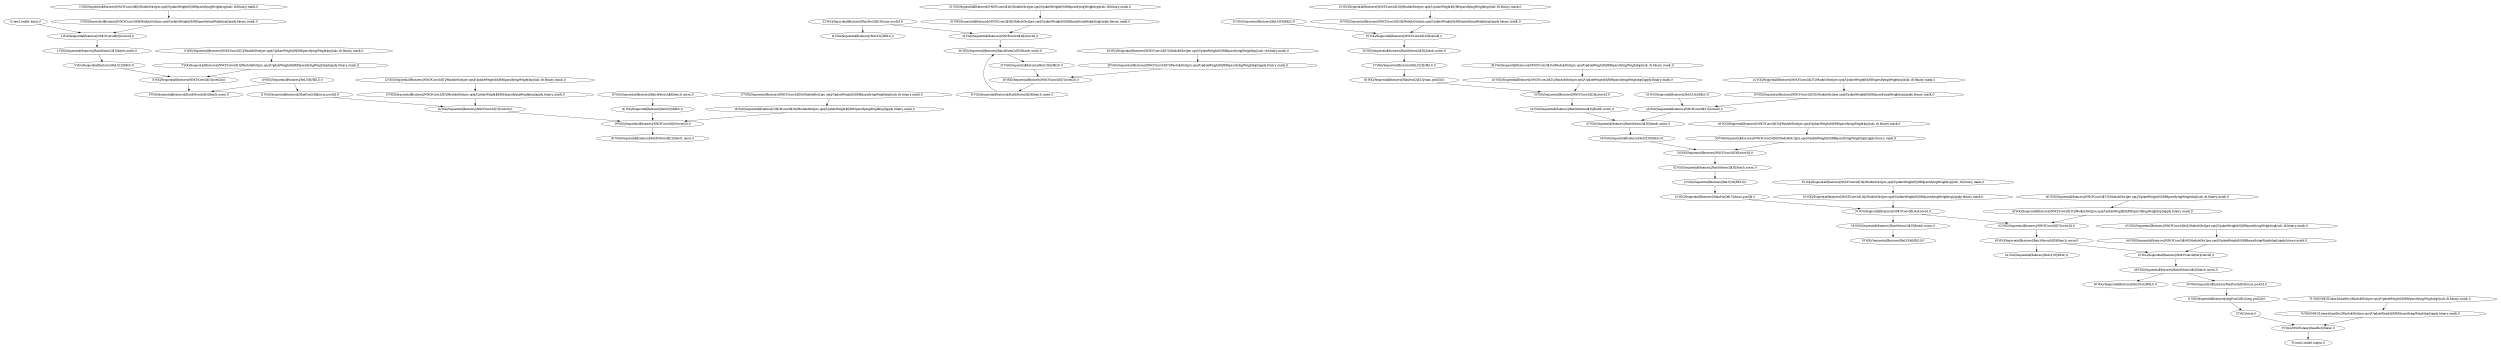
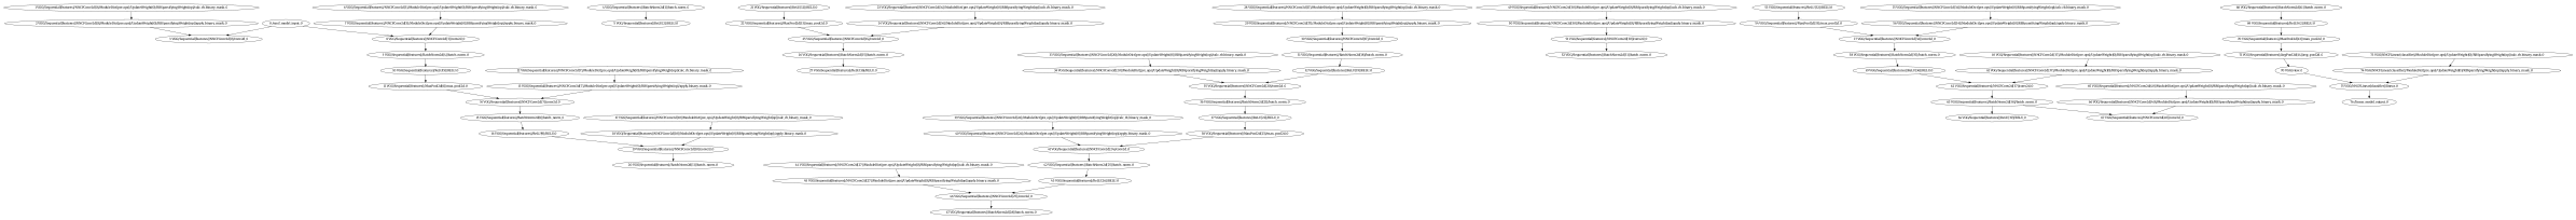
  strict digraph {
    fontname=Merriweather
    node [fontname=Merriweather type=apply_binary_mask]
    edge [fontname=Merriweather]
    "0 /nncf_model_input_0" [type=nncf_model_input]
    "3 VGG/Sequential[features]/NNCFConv2d[0]/conv2d_0" [type=conv2d]
    "4 VGG/Sequential[features]/BatchNorm2d[1]/batch_norm_0" [type=batch_norm]
    "2 VGG/Sequential[features]/NNCFConv2d[0]/ModuleDict[pre_ops]/UpdateWeight[0]/RBSparsifyingWeight[op]/apply_binary_mask_0"
    "1 VGG/Sequential[features]/NNCFConv2d[0]/ModuleDict[pre_ops]/UpdateWeight[0]/RBSparsifyingWeight[op]/calc_rb_binary_mask_0" [type=calc_rb_binary_mask]
    "5 VGG/Sequential[features]/ReLU[2]/RELU_0" [type=RELU]
    "8 VGG/Sequential[features]/NNCFConv2d[3]/conv2d_0" [type=conv2d]
    "9 VGG/Sequential[features]/BatchNorm2d[4]/batch_norm_0" [type=batch_norm]
    "7 VGG/Sequential[features]/NNCFConv2d[3]/ModuleDict[pre_ops]/UpdateWeight[0]/RBSparsifyingWeight[op]/apply_binary_mask_0"
    "6 VGG/Sequential[features]/NNCFConv2d[3]/ModuleDict[pre_ops]/UpdateWeight[0]/RBSparsifyingWeight[op]/calc_rb_binary_mask_0" [type=calc_rb_binary_mask]
    "10 VGG/Sequential[features]/ReLU[5]/RELU_0" [type=RELU]
    "11 VGG/Sequential[features]/MaxPool2d[6]/max_pool2d_0" [type=max_pool2d]
    "14 VGG/Sequential[features]/NNCFConv2d[7]/conv2d_0" [type=conv2d]
    "15 VGG/Sequential[features]/BatchNorm2d[8]/batch_norm_0" [type=batch_norm]
    "13 VGG/Sequential[features]/NNCFConv2d[7]/ModuleDict[pre_ops]/UpdateWeight[0]/RBSparsifyingWeight[op]/apply_binary_mask_0"
    "12 VGG/Sequential[features]/NNCFConv2d[7]/ModuleDict[pre_ops]/UpdateWeight[0]/RBSparsifyingWeight[op]/calc_rb_binary_mask_0" [type=calc_rb_binary_mask]
    "16 VGG/Sequential[features]/ReLU[9]/RELU_0" [type=RELU]
    "19 VGG/Sequential[features]/NNCFConv2d[10]/conv2d_0" [type=conv2d]
    "20 VGG/Sequential[features]/BatchNorm2d[11]/batch_norm_0" [type=batch_norm]
    "18 VGG/Sequential[features]/NNCFConv2d[10]/ModuleDict[pre_ops]/UpdateWeight[0]/RBSparsifyingWeight[op]/apply_binary_mask_0"
    "17 VGG/Sequential[features]/NNCFConv2d[10]/ModuleDict[pre_ops]/UpdateWeight[0]/RBSparsifyingWeight[op]/calc_rb_binary_mask_0" [type=calc_rb_binary_mask]
    "21 VGG/Sequential[features]/ReLU[12]/RELU_0" [type=RELU]
    "22 VGG/Sequential[features]/MaxPool2d[13]/max_pool2d_0" [type=max_pool2d]
    "25 VGG/Sequential[features]/NNCFConv2d[14]/conv2d_0" [type=conv2d]
    "26 VGG/Sequential[features]/BatchNorm2d[15]/batch_norm_0" [type=batch_norm]
    "24 VGG/Sequential[features]/NNCFConv2d[14]/ModuleDict[pre_ops]/UpdateWeight[0]/RBSparsifyingWeight[op]/apply_binary_mask_0"
    "23 VGG/Sequential[features]/NNCFConv2d[14]/ModuleDict[pre_ops]/UpdateWeight[0]/RBSparsifyingWeight[op]/calc_rb_binary_mask_0" [type=calc_rb_binary_mask]
    "27 VGG/Sequential[features]/ReLU[16]/RELU_0" [type=RELU]
    "30 VGG/Sequential[features]/NNCFConv2d[17]/conv2d_0" [type=conv2d]
    "31 VGG/Sequential[features]/BatchNorm2d[18]/batch_norm_0" [type=batch_norm]
    "29 VGG/Sequential[features]/NNCFConv2d[17]/ModuleDict[pre_ops]/UpdateWeight[0]/RBSparsifyingWeight[op]/apply_binary_mask_0"
    "28 VGG/Sequential[features]/NNCFConv2d[17]/ModuleDict[pre_ops]/UpdateWeight[0]/RBSparsifyingWeight[op]/calc_rb_binary_mask_0" [type=calc_rb_binary_mask]
    "32 VGG/Sequential[features]/ReLU[19]/RELU_0" [type=RELU]
    "35 VGG/Sequential[features]/NNCFConv2d[20]/conv2d_0" [type=conv2d]
    "36 VGG/Sequential[features]/BatchNorm2d[21]/batch_norm_0" [type=batch_norm]
    "34 VGG/Sequential[features]/NNCFConv2d[20]/ModuleDict[pre_ops]/UpdateWeight[0]/RBSparsifyingWeight[op]/apply_binary_mask_0"
    "33 VGG/Sequential[features]/NNCFConv2d[20]/ModuleDict[pre_ops]/UpdateWeight[0]/RBSparsifyingWeight[op]/calc_rb_binary_mask_0" [type=calc_rb_binary_mask]
    "37 VGG/Sequential[features]/ReLU[22]/RELU_0" [type=RELU]
    "38 VGG/Sequential[features]/MaxPool2d[23]/max_pool2d_0" [type=max_pool2d]
    "41 VGG/Sequential[features]/NNCFConv2d[24]/conv2d_0" [type=conv2d]
    "42 VGG/Sequential[features]/BatchNorm2d[25]/batch_norm_0" [type=batch_norm]
    "40 VGG/Sequential[features]/NNCFConv2d[24]/ModuleDict[pre_ops]/UpdateWeight[0]/RBSparsifyingWeight[op]/apply_binary_mask_0"
    "39 VGG/Sequential[features]/NNCFConv2d[24]/ModuleDict[pre_ops]/UpdateWeight[0]/RBSparsifyingWeight[op]/calc_rb_binary_mask_0" [type=calc_rb_binary_mask]
    "43 VGG/Sequential[features]/ReLU[26]/RELU_0" [type=RELU]
    "46 VGG/Sequential[features]/NNCFConv2d[27]/conv2d_0" [type=conv2d]
    "47 VGG/Sequential[features]/BatchNorm2d[28]/batch_norm_0" [type=batch_norm]
    "45 VGG/Sequential[features]/NNCFConv2d[27]/ModuleDict[pre_ops]/UpdateWeight[0]/RBSparsifyingWeight[op]/apply_binary_mask_0"
    "44 VGG/Sequential[features]/NNCFConv2d[27]/ModuleDict[pre_ops]/UpdateWeight[0]/RBSparsifyingWeight[op]/calc_rb_binary_mask_0" [type=calc_rb_binary_mask]
-   "48 VGG/Sequential[features]/ReLU[29]/RELU_0" [type=RELU]
    "51 VGG/Sequential[features]/NNCFConv2d[30]/conv2d_0" [type=conv2d]
    "52 VGG/Sequential[features]/BatchNorm2d[31]/batch_norm_0" [type=batch_norm]
    "50 VGG/Sequential[features]/NNCFConv2d[30]/ModuleDict[pre_ops]/UpdateWeight[0]/RBSparsifyingWeight[op]/apply_binary_mask_0"
    "49 VGG/Sequential[features]/NNCFConv2d[30]/ModuleDict[pre_ops]/UpdateWeight[0]/RBSparsifyingWeight[op]/calc_rb_binary_mask_0" [type=calc_rb_binary_mask]
    "53 VGG/Sequential[features]/ReLU[32]/RELU_0" [type=RELU]
    "54 VGG/Sequential[features]/MaxPool2d[33]/max_pool2d_0" [type=max_pool2d]
    "57 VGG/Sequential[features]/NNCFConv2d[34]/conv2d_0" [type=conv2d]
    "58 VGG/Sequential[features]/BatchNorm2d[35]/batch_norm_0" [type=batch_norm]
    "56 VGG/Sequential[features]/NNCFConv2d[34]/ModuleDict[pre_ops]/UpdateWeight[0]/RBSparsifyingWeight[op]/apply_binary_mask_0"
    "55 VGG/Sequential[features]/NNCFConv2d[34]/ModuleDict[pre_ops]/UpdateWeight[0]/RBSparsifyingWeight[op]/calc_rb_binary_mask_0" [type=calc_rb_binary_mask]
    "59 VGG/Sequential[features]/ReLU[36]/RELU_0" [type=RELU]
    "62 VGG/Sequential[features]/NNCFConv2d[37]/conv2d_0" [type=conv2d]
    "63 VGG/Sequential[features]/BatchNorm2d[38]/batch_norm_0" [type=batch_norm]
    "61 VGG/Sequential[features]/NNCFConv2d[37]/ModuleDict[pre_ops]/UpdateWeight[0]/RBSparsifyingWeight[op]/apply_binary_mask_0"
    "60 VGG/Sequential[features]/NNCFConv2d[37]/ModuleDict[pre_ops]/UpdateWeight[0]/RBSparsifyingWeight[op]/calc_rb_binary_mask_0" [type=calc_rb_binary_mask]
    "64 VGG/Sequential[features]/ReLU[39]/RELU_0" [type=RELU]
    "67 VGG/Sequential[features]/NNCFConv2d[40]/conv2d_0" [type=conv2d]
    "68 VGG/Sequential[features]/BatchNorm2d[41]/batch_norm_0" [type=batch_norm]
    "66 VGG/Sequential[features]/NNCFConv2d[40]/ModuleDict[pre_ops]/UpdateWeight[0]/RBSparsifyingWeight[op]/apply_binary_mask_0"
    "65 VGG/Sequential[features]/NNCFConv2d[40]/ModuleDict[pre_ops]/UpdateWeight[0]/RBSparsifyingWeight[op]/calc_rb_binary_mask_0" [type=calc_rb_binary_mask]
    "69 VGG/Sequential[features]/ReLU[42]/RELU_0" [type=RELU]
    "70 VGG/Sequential[features]/MaxPool2d[43]/max_pool2d_0" [type=max_pool2d]
    "71 VGG/Sequential[features]/AvgPool2d[44]/avg_pool2d_0" [type=avg_pool2d]
-   "72 VGG/view_0" [type=view]
+   "72 VGG/view_0" [type=view label="70 VGG/view_0"]
    "75 VGG/NNCFLinear[classifier]/linear_0" [type=linear]
-   "76 /nncf_model_output_0" [type=nncf_model_output]
+   "76 /nncf_model_output_0" [type=nncf_model_output label="76 /linear_model_output_0"]
    "74 VGG/NNCFLinear[classifier]/ModuleDict[pre_ops]/UpdateWeight[0]/RBSparsifyingWeight[op]/apply_binary_mask_0"
    "73 VGG/NNCFLinear[classifier]/ModuleDict[pre_ops]/UpdateWeight[0]/RBSparsifyingWeight[op]/calc_rb_binary_mask_0" [type=calc_rb_binary_mask]
    "0 /nncf_model_input_0" -> "3 VGG/Sequential[features]/NNCFConv2d[0]/conv2d_0"
-   "3 VGG/Sequential[features]/NNCFConv2d[0]/conv2d_0" -> "4 VGG/Sequential[features]/BatchNorm2d[1]/batch_norm_0"
    "4 VGG/Sequential[features]/BatchNorm2d[1]/batch_norm_0" -> "5 VGG/Sequential[features]/ReLU[2]/RELU_0"
    "2 VGG/Sequential[features]/NNCFConv2d[0]/ModuleDict[pre_ops]/UpdateWeight[0]/RBSparsifyingWeight[op]/apply_binary_mask_0" -> "3 VGG/Sequential[features]/NNCFConv2d[0]/conv2d_0"
    "1 VGG/Sequential[features]/NNCFConv2d[0]/ModuleDict[pre_ops]/UpdateWeight[0]/RBSparsifyingWeight[op]/calc_rb_binary_mask_0" -> "2 VGG/Sequential[features]/NNCFConv2d[0]/ModuleDict[pre_ops]/UpdateWeight[0]/RBSparsifyingWeight[op]/apply_binary_mask_0"
-   "5 VGG/Sequential[features]/ReLU[2]/RELU_0" -> "8 VGG/Sequential[features]/NNCFConv2d[3]/conv2d_0"
+   "0 /nncf_model_input_0" -> "8 VGG/Sequential[features]/NNCFConv2d[3]/conv2d_0"
    "8 VGG/Sequential[features]/NNCFConv2d[3]/conv2d_0" -> "9 VGG/Sequential[features]/BatchNorm2d[4]/batch_norm_0"
-   "10 VGG/Sequential[features]/ReLU[5]/RELU_0" -> "9 VGG/Sequential[features]/BatchNorm2d[4]/batch_norm_0"
+   "9 VGG/Sequential[features]/BatchNorm2d[4]/batch_norm_0" -> "10 VGG/Sequential[features]/ReLU[5]/RELU_0"
    "7 VGG/Sequential[features]/NNCFConv2d[3]/ModuleDict[pre_ops]/UpdateWeight[0]/RBSparsifyingWeight[op]/apply_binary_mask_0" -> "8 VGG/Sequential[features]/NNCFConv2d[3]/conv2d_0"
    "6 VGG/Sequential[features]/NNCFConv2d[3]/ModuleDict[pre_ops]/UpdateWeight[0]/RBSparsifyingWeight[op]/calc_rb_binary_mask_0" -> "7 VGG/Sequential[features]/NNCFConv2d[3]/ModuleDict[pre_ops]/UpdateWeight[0]/RBSparsifyingWeight[op]/apply_binary_mask_0"
    "10 VGG/Sequential[features]/ReLU[5]/RELU_0" -> "11 VGG/Sequential[features]/MaxPool2d[6]/max_pool2d_0"
    "11 VGG/Sequential[features]/MaxPool2d[6]/max_pool2d_0" -> "14 VGG/Sequential[features]/NNCFConv2d[7]/conv2d_0"
-   "14 VGG/Sequential[features]/NNCFConv2d[7]/conv2d_0" -> "19 VGG/Sequential[features]/NNCFConv2d[10]/conv2d_0"
+   "14 VGG/Sequential[features]/NNCFConv2d[7]/conv2d_0" -> "15 VGG/Sequential[features]/BatchNorm2d[8]/batch_norm_0"
    "15 VGG/Sequential[features]/BatchNorm2d[8]/batch_norm_0" -> "16 VGG/Sequential[features]/ReLU[9]/RELU_0"
    "13 VGG/Sequential[features]/NNCFConv2d[7]/ModuleDict[pre_ops]/UpdateWeight[0]/RBSparsifyingWeight[op]/apply_binary_mask_0" -> "14 VGG/Sequential[features]/NNCFConv2d[7]/conv2d_0"
    "12 VGG/Sequential[features]/NNCFConv2d[7]/ModuleDict[pre_ops]/UpdateWeight[0]/RBSparsifyingWeight[op]/calc_rb_binary_mask_0" -> "13 VGG/Sequential[features]/NNCFConv2d[7]/ModuleDict[pre_ops]/UpdateWeight[0]/RBSparsifyingWeight[op]/apply_binary_mask_0"
    "16 VGG/Sequential[features]/ReLU[9]/RELU_0" -> "19 VGG/Sequential[features]/NNCFConv2d[10]/conv2d_0"
    "19 VGG/Sequential[features]/NNCFConv2d[10]/conv2d_0" -> "20 VGG/Sequential[features]/BatchNorm2d[11]/batch_norm_0"
    "18 VGG/Sequential[features]/NNCFConv2d[10]/ModuleDict[pre_ops]/UpdateWeight[0]/RBSparsifyingWeight[op]/apply_binary_mask_0" -> "19 VGG/Sequential[features]/NNCFConv2d[10]/conv2d_0"
    "17 VGG/Sequential[features]/NNCFConv2d[10]/ModuleDict[pre_ops]/UpdateWeight[0]/RBSparsifyingWeight[op]/calc_rb_binary_mask_0" -> "18 VGG/Sequential[features]/NNCFConv2d[10]/ModuleDict[pre_ops]/UpdateWeight[0]/RBSparsifyingWeight[op]/apply_binary_mask_0"
-   "22 VGG/Sequential[features]/MaxPool2d[13]/max_pool2d_0" -> "21 VGG/Sequential[features]/ReLU[12]/RELU_0"
+   "21 VGG/Sequential[features]/ReLU[12]/RELU_0" -> "22 VGG/Sequential[features]/MaxPool2d[13]/max_pool2d_0"
    "22 VGG/Sequential[features]/MaxPool2d[13]/max_pool2d_0" -> "25 VGG/Sequential[features]/NNCFConv2d[14]/conv2d_0"
    "25 VGG/Sequential[features]/NNCFConv2d[14]/conv2d_0" -> "26 VGG/Sequential[features]/BatchNorm2d[15]/batch_norm_0"
    "26 VGG/Sequential[features]/BatchNorm2d[15]/batch_norm_0" -> "27 VGG/Sequential[features]/ReLU[16]/RELU_0"
    "24 VGG/Sequential[features]/NNCFConv2d[14]/ModuleDict[pre_ops]/UpdateWeight[0]/RBSparsifyingWeight[op]/apply_binary_mask_0" -> "25 VGG/Sequential[features]/NNCFConv2d[14]/conv2d_0"
    "23 VGG/Sequential[features]/NNCFConv2d[14]/ModuleDict[pre_ops]/UpdateWeight[0]/RBSparsifyingWeight[op]/calc_rb_binary_mask_0" -> "24 VGG/Sequential[features]/NNCFConv2d[14]/ModuleDict[pre_ops]/UpdateWeight[0]/RBSparsifyingWeight[op]/apply_binary_mask_0"
-   "27 VGG/Sequential[features]/ReLU[16]/RELU_0" -> "30 VGG/Sequential[features]/NNCFConv2d[17]/conv2d_0"
    "30 VGG/Sequential[features]/NNCFConv2d[17]/conv2d_0" -> "31 VGG/Sequential[features]/BatchNorm2d[18]/batch_norm_0"
-   "31 VGG/Sequential[features]/BatchNorm2d[18]/batch_norm_0" -> "26 VGG/Sequential[features]/BatchNorm2d[15]/batch_norm_0"
+   "31 VGG/Sequential[features]/BatchNorm2d[18]/batch_norm_0" -> "32 VGG/Sequential[features]/ReLU[19]/RELU_0"
    "29 VGG/Sequential[features]/NNCFConv2d[17]/ModuleDict[pre_ops]/UpdateWeight[0]/RBSparsifyingWeight[op]/apply_binary_mask_0" -> "30 VGG/Sequential[features]/NNCFConv2d[17]/conv2d_0"
    "28 VGG/Sequential[features]/NNCFConv2d[17]/ModuleDict[pre_ops]/UpdateWeight[0]/RBSparsifyingWeight[op]/calc_rb_binary_mask_0" -> "29 VGG/Sequential[features]/NNCFConv2d[17]/ModuleDict[pre_ops]/UpdateWeight[0]/RBSparsifyingWeight[op]/apply_binary_mask_0"
    "32 VGG/Sequential[features]/ReLU[19]/RELU_0" -> "35 VGG/Sequential[features]/NNCFConv2d[20]/conv2d_0"
    "35 VGG/Sequential[features]/NNCFConv2d[20]/conv2d_0" -> "36 VGG/Sequential[features]/BatchNorm2d[21]/batch_norm_0"
    "36 VGG/Sequential[features]/BatchNorm2d[21]/batch_norm_0" -> "37 VGG/Sequential[features]/ReLU[22]/RELU_0"
    "34 VGG/Sequential[features]/NNCFConv2d[20]/ModuleDict[pre_ops]/UpdateWeight[0]/RBSparsifyingWeight[op]/apply_binary_mask_0" -> "35 VGG/Sequential[features]/NNCFConv2d[20]/conv2d_0"
    "33 VGG/Sequential[features]/NNCFConv2d[20]/ModuleDict[pre_ops]/UpdateWeight[0]/RBSparsifyingWeight[op]/calc_rb_binary_mask_0" -> "34 VGG/Sequential[features]/NNCFConv2d[20]/ModuleDict[pre_ops]/UpdateWeight[0]/RBSparsifyingWeight[op]/apply_binary_mask_0"
    "37 VGG/Sequential[features]/ReLU[22]/RELU_0" -> "38 VGG/Sequential[features]/MaxPool2d[23]/max_pool2d_0"
    "38 VGG/Sequential[features]/MaxPool2d[23]/max_pool2d_0" -> "41 VGG/Sequential[features]/NNCFConv2d[24]/conv2d_0"
    "41 VGG/Sequential[features]/NNCFConv2d[24]/conv2d_0" -> "42 VGG/Sequential[features]/BatchNorm2d[25]/batch_norm_0"
-   "42 VGG/Sequential[features]/BatchNorm2d[25]/batch_norm_0" -> "47 VGG/Sequential[features]/BatchNorm2d[28]/batch_norm_0"
+   "42 VGG/Sequential[features]/BatchNorm2d[25]/batch_norm_0" -> "43 VGG/Sequential[features]/ReLU[26]/RELU_0"
    "40 VGG/Sequential[features]/NNCFConv2d[24]/ModuleDict[pre_ops]/UpdateWeight[0]/RBSparsifyingWeight[op]/apply_binary_mask_0" -> "41 VGG/Sequential[features]/NNCFConv2d[24]/conv2d_0"
    "39 VGG/Sequential[features]/NNCFConv2d[24]/ModuleDict[pre_ops]/UpdateWeight[0]/RBSparsifyingWeight[op]/calc_rb_binary_mask_0" -> "40 VGG/Sequential[features]/NNCFConv2d[24]/ModuleDict[pre_ops]/UpdateWeight[0]/RBSparsifyingWeight[op]/apply_binary_mask_0"
    "43 VGG/Sequential[features]/ReLU[26]/RELU_0" -> "46 VGG/Sequential[features]/NNCFConv2d[27]/conv2d_0"
    "46 VGG/Sequential[features]/NNCFConv2d[27]/conv2d_0" -> "47 VGG/Sequential[features]/BatchNorm2d[28]/batch_norm_0"
-   "47 VGG/Sequential[features]/BatchNorm2d[28]/batch_norm_0" -> "48 VGG/Sequential[features]/ReLU[29]/RELU_0"
    "45 VGG/Sequential[features]/NNCFConv2d[27]/ModuleDict[pre_ops]/UpdateWeight[0]/RBSparsifyingWeight[op]/apply_binary_mask_0" -> "46 VGG/Sequential[features]/NNCFConv2d[27]/conv2d_0"
    "44 VGG/Sequential[features]/NNCFConv2d[27]/ModuleDict[pre_ops]/UpdateWeight[0]/RBSparsifyingWeight[op]/calc_rb_binary_mask_0" -> "45 VGG/Sequential[features]/NNCFConv2d[27]/ModuleDict[pre_ops]/UpdateWeight[0]/RBSparsifyingWeight[op]/apply_binary_mask_0"
-   "48 VGG/Sequential[features]/ReLU[29]/RELU_0" -> "51 VGG/Sequential[features]/NNCFConv2d[30]/conv2d_0"
    "51 VGG/Sequential[features]/NNCFConv2d[30]/conv2d_0" -> "52 VGG/Sequential[features]/BatchNorm2d[31]/batch_norm_0"
-   "52 VGG/Sequential[features]/BatchNorm2d[31]/batch_norm_0" -> "53 VGG/Sequential[features]/ReLU[32]/RELU_0"
    "50 VGG/Sequential[features]/NNCFConv2d[30]/ModuleDict[pre_ops]/UpdateWeight[0]/RBSparsifyingWeight[op]/apply_binary_mask_0" -> "51 VGG/Sequential[features]/NNCFConv2d[30]/conv2d_0"
    "49 VGG/Sequential[features]/NNCFConv2d[30]/ModuleDict[pre_ops]/UpdateWeight[0]/RBSparsifyingWeight[op]/calc_rb_binary_mask_0" -> "50 VGG/Sequential[features]/NNCFConv2d[30]/ModuleDict[pre_ops]/UpdateWeight[0]/RBSparsifyingWeight[op]/apply_binary_mask_0"
    "53 VGG/Sequential[features]/ReLU[32]/RELU_0" -> "54 VGG/Sequential[features]/MaxPool2d[33]/max_pool2d_0"
    "54 VGG/Sequential[features]/MaxPool2d[33]/max_pool2d_0" -> "57 VGG/Sequential[features]/NNCFConv2d[34]/conv2d_0"
    "57 VGG/Sequential[features]/NNCFConv2d[34]/conv2d_0" -> "58 VGG/Sequential[features]/BatchNorm2d[35]/batch_norm_0"
    "58 VGG/Sequential[features]/BatchNorm2d[35]/batch_norm_0" -> "59 VGG/Sequential[features]/ReLU[36]/RELU_0"
    "56 VGG/Sequential[features]/NNCFConv2d[34]/ModuleDict[pre_ops]/UpdateWeight[0]/RBSparsifyingWeight[op]/apply_binary_mask_0" -> "57 VGG/Sequential[features]/NNCFConv2d[34]/conv2d_0"
    "55 VGG/Sequential[features]/NNCFConv2d[34]/ModuleDict[pre_ops]/UpdateWeight[0]/RBSparsifyingWeight[op]/calc_rb_binary_mask_0" -> "56 VGG/Sequential[features]/NNCFConv2d[34]/ModuleDict[pre_ops]/UpdateWeight[0]/RBSparsifyingWeight[op]/apply_binary_mask_0"
-   "57 VGG/Sequential[features]/NNCFConv2d[34]/conv2d_0" -> "62 VGG/Sequential[features]/NNCFConv2d[37]/conv2d_0"
+   "59 VGG/Sequential[features]/ReLU[36]/RELU_0" -> "62 VGG/Sequential[features]/NNCFConv2d[37]/conv2d_0"
    "62 VGG/Sequential[features]/NNCFConv2d[37]/conv2d_0" -> "63 VGG/Sequential[features]/BatchNorm2d[38]/batch_norm_0"
    "63 VGG/Sequential[features]/BatchNorm2d[38]/batch_norm_0" -> "64 VGG/Sequential[features]/ReLU[39]/RELU_0"
    "63 VGG/Sequential[features]/BatchNorm2d[38]/batch_norm_0" -> "67 VGG/Sequential[features]/NNCFConv2d[40]/conv2d_0"
    "61 VGG/Sequential[features]/NNCFConv2d[37]/ModuleDict[pre_ops]/UpdateWeight[0]/RBSparsifyingWeight[op]/apply_binary_mask_0" -> "62 VGG/Sequential[features]/NNCFConv2d[37]/conv2d_0"
    "60 VGG/Sequential[features]/NNCFConv2d[37]/ModuleDict[pre_ops]/UpdateWeight[0]/RBSparsifyingWeight[op]/calc_rb_binary_mask_0" -> "61 VGG/Sequential[features]/NNCFConv2d[37]/ModuleDict[pre_ops]/UpdateWeight[0]/RBSparsifyingWeight[op]/apply_binary_mask_0"
-   "67 VGG/Sequential[features]/NNCFConv2d[40]/conv2d_0" -> "68 VGG/Sequential[features]/BatchNorm2d[41]/batch_norm_0"
    "68 VGG/Sequential[features]/BatchNorm2d[41]/batch_norm_0" -> "69 VGG/Sequential[features]/ReLU[42]/RELU_0"
    "66 VGG/Sequential[features]/NNCFConv2d[40]/ModuleDict[pre_ops]/UpdateWeight[0]/RBSparsifyingWeight[op]/apply_binary_mask_0" -> "67 VGG/Sequential[features]/NNCFConv2d[40]/conv2d_0"
    "65 VGG/Sequential[features]/NNCFConv2d[40]/ModuleDict[pre_ops]/UpdateWeight[0]/RBSparsifyingWeight[op]/calc_rb_binary_mask_0" -> "66 VGG/Sequential[features]/NNCFConv2d[40]/ModuleDict[pre_ops]/UpdateWeight[0]/RBSparsifyingWeight[op]/apply_binary_mask_0"
-   "68 VGG/Sequential[features]/BatchNorm2d[41]/batch_norm_0" -> "70 VGG/Sequential[features]/MaxPool2d[43]/max_pool2d_0"
+   "69 VGG/Sequential[features]/ReLU[42]/RELU_0" -> "70 VGG/Sequential[features]/MaxPool2d[43]/max_pool2d_0"
    "70 VGG/Sequential[features]/MaxPool2d[43]/max_pool2d_0" -> "71 VGG/Sequential[features]/AvgPool2d[44]/avg_pool2d_0"
    "71 VGG/Sequential[features]/AvgPool2d[44]/avg_pool2d_0" -> "72 VGG/view_0"
    "72 VGG/view_0" -> "75 VGG/NNCFLinear[classifier]/linear_0"
    "75 VGG/NNCFLinear[classifier]/linear_0" -> "76 /nncf_model_output_0"
    "74 VGG/NNCFLinear[classifier]/ModuleDict[pre_ops]/UpdateWeight[0]/RBSparsifyingWeight[op]/apply_binary_mask_0" -> "75 VGG/NNCFLinear[classifier]/linear_0"
    "73 VGG/NNCFLinear[classifier]/ModuleDict[pre_ops]/UpdateWeight[0]/RBSparsifyingWeight[op]/calc_rb_binary_mask_0" -> "74 VGG/NNCFLinear[classifier]/ModuleDict[pre_ops]/UpdateWeight[0]/RBSparsifyingWeight[op]/apply_binary_mask_0"
  }
